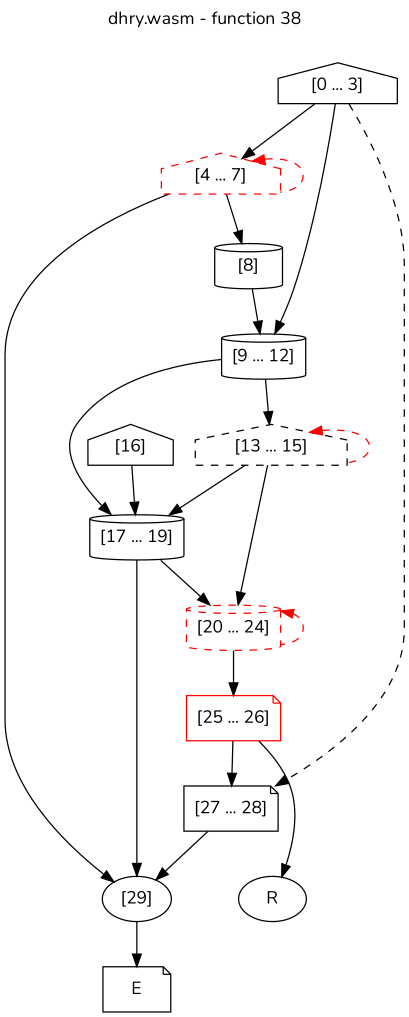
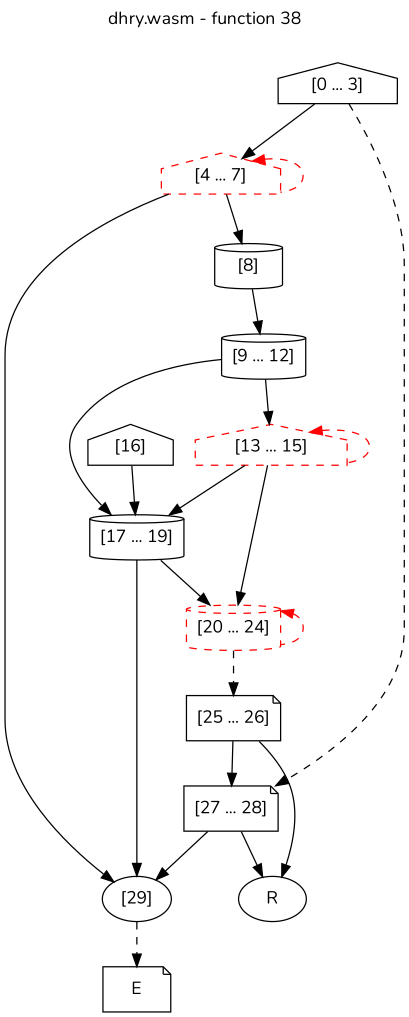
  digraph {
    fontname=Nunito
    label="dhry.wasm - function 38"
    labelfontcolor=black
    labelfontname=Helvetica
    labelfontsize=16
    labelloc=t
    node [fontname=Nunito shape=house color=black style=solid]
    edge [fontname=Nunito]
    E [shape=note color="" style=""]
    n2 [label=R shape=ellipse color="" style=""]
    n3 [label="[0 ... 3]"]
    n4 [color=red label="[4 ... 7]" style=dashed]
    n5 [label="[9 ... 12]" shape=cylinder]
    n6 [label="[27 ... 28]" shape=note]
    n7 [label="[8]" shape=cylinder]
    n8 [label="[29]" shape=ellipse]
-   n9 [label="[13 ... 15]" style=dashed]
+   n9 [color=red label="[13 ... 15]" style=dashed]
    n10 [label="[17 ... 19]" shape=cylinder]
    n11 [color=red label="[20 ... 24]" shape=cylinder style=dashed]
    n12 [label="[16]"]
-   n13 [color=red label="[25 ... 26]" shape=note]
+   n13 [label="[25 ... 26]" shape=note]
    n3 -> n4
-   n3 -> n5
    n3 -> n6 [style=dashed]
    n4 -> n4 [color=red dir=back style=dashed]
    n4 -> n7
    n4 -> n8
    n5 -> n9
    n5 -> n10
+   n6 -> n2
    n6 -> n8
    n7 -> n5
-   n8 -> E
+   n8 -> E [style=dashed]
    n9 -> n9 [color=red dir=back style=dashed]
    n9 -> n10
    n9 -> n11
    n10 -> n8
    n10 -> n11
    n11 -> n11 [color=red dir=back style=dashed]
-   n11 -> n13
+   n11 -> n13 [style=dashed]
    n12 -> n10
    n13 -> n2
    n13 -> n6
  }
